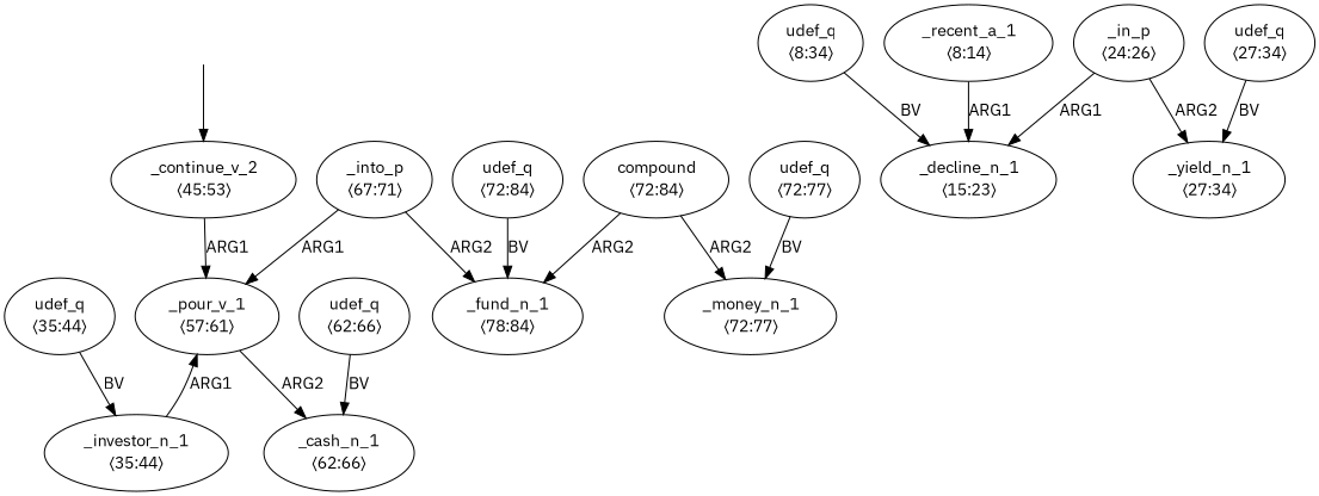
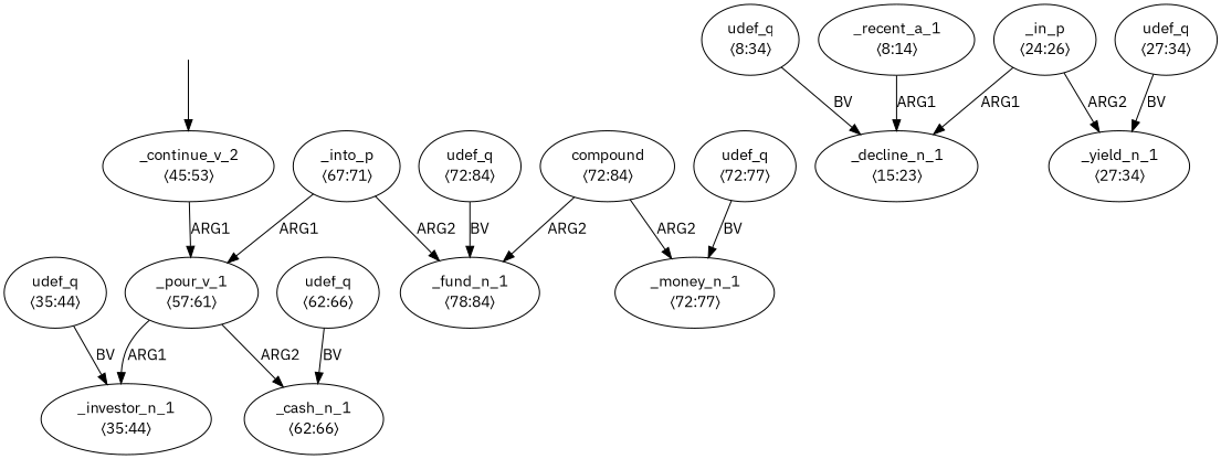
  digraph {
    fontname="IBM Plex Sans"
    node [fontname="IBM Plex Sans"]
    edge [fontname="IBM Plex Sans"]
    top [style=invis]
    n2 [label=<<table align="center" border="0" cellspacing="0"><tr><td colspan="2">_continue_v_2</td></tr><tr><td colspan="2">〈45:53〉</td></tr></table>>]
    n3 [label=<<table align="center" border="0" cellspacing="0"><tr><td colspan="2">_pour_v_1</td></tr><tr><td colspan="2">〈57:61〉</td></tr></table>>]
    n4 [label=<<table align="center" border="0" cellspacing="0"><tr><td colspan="2">_investor_n_1</td></tr><tr><td colspan="2">〈35:44〉</td></tr></table>>]
    n5 [label=<<table align="center" border="0" cellspacing="0"><tr><td colspan="2">_cash_n_1</td></tr><tr><td colspan="2">〈62:66〉</td></tr></table>>]
    n6 [label=<<table align="center" border="0" cellspacing="0"><tr><td colspan="2">_decline_n_1</td></tr><tr><td colspan="2">〈15:23〉</td></tr></table>>]
    n7 [label=<<table align="center" border="0" cellspacing="0"><tr><td colspan="2">udef_q</td></tr><tr><td colspan="2">〈8:34〉</td></tr></table>>]
    n8 [label=<<table align="center" border="0" cellspacing="0"><tr><td colspan="2">_recent_a_1</td></tr><tr><td colspan="2">〈8:14〉</td></tr></table>>]
    n9 [label=<<table align="center" border="0" cellspacing="0"><tr><td colspan="2">_in_p</td></tr><tr><td colspan="2">〈24:26〉</td></tr></table>>]
    n10 [label=<<table align="center" border="0" cellspacing="0"><tr><td colspan="2">_yield_n_1</td></tr><tr><td colspan="2">〈27:34〉</td></tr></table>>]
    n11 [label=<<table align="center" border="0" cellspacing="0"><tr><td colspan="2">udef_q</td></tr><tr><td colspan="2">〈27:34〉</td></tr></table>>]
    n12 [label=<<table align="center" border="0" cellspacing="0"><tr><td colspan="2">udef_q</td></tr><tr><td colspan="2">〈35:44〉</td></tr></table>>]
    n13 [label=<<table align="center" border="0" cellspacing="0"><tr><td colspan="2">udef_q</td></tr><tr><td colspan="2">〈62:66〉</td></tr></table>>]
    n14 [label=<<table align="center" border="0" cellspacing="0"><tr><td colspan="2">_into_p</td></tr><tr><td colspan="2">〈67:71〉</td></tr></table>>]
    n15 [label=<<table align="center" border="0" cellspacing="0"><tr><td colspan="2">_fund_n_1</td></tr><tr><td colspan="2">〈78:84〉</td></tr></table>>]
    n16 [label=<<table align="center" border="0" cellspacing="0"><tr><td colspan="2">udef_q</td></tr><tr><td colspan="2">〈72:84〉</td></tr></table>>]
    n17 [label=<<table align="center" border="0" cellspacing="0"><tr><td colspan="2">compound</td></tr><tr><td colspan="2">〈72:84〉</td></tr></table>>]
    n18 [label=<<table align="center" border="0" cellspacing="0"><tr><td colspan="2">_money_n_1</td></tr><tr><td colspan="2">〈72:77〉</td></tr></table>>]
    n19 [label=<<table align="center" border="0" cellspacing="0"><tr><td colspan="2">udef_q</td></tr><tr><td colspan="2">〈72:77〉</td></tr></table>>]
    top -> n2
    n2 -> n3 [label=ARG1]
-   n4 -> n3 [label=ARG1]
+   n3 -> n4 [label=ARG1]
    n3 -> n5 [label=ARG2]
    n7 -> n6 [label=BV]
    n8 -> n6 [label=ARG1]
    n9 -> n6 [label=ARG1]
    n9 -> n10 [label=ARG2]
    n11 -> n10 [label=BV]
    n12 -> n4 [label=BV]
    n13 -> n5 [label=BV]
    n14 -> n3 [label=ARG1]
    n14 -> n15 [label=ARG2]
    n16 -> n15 [label=BV]
    n17 -> n15 [label=ARG2]
    n17 -> n18 [label=ARG2]
    n19 -> n18 [label=BV]
  }
